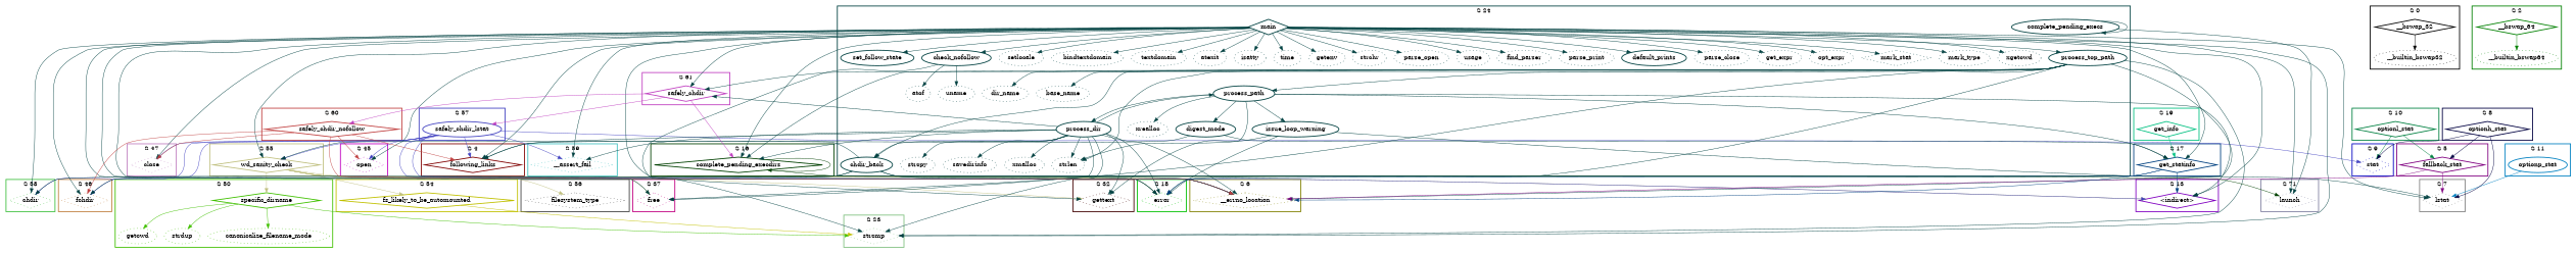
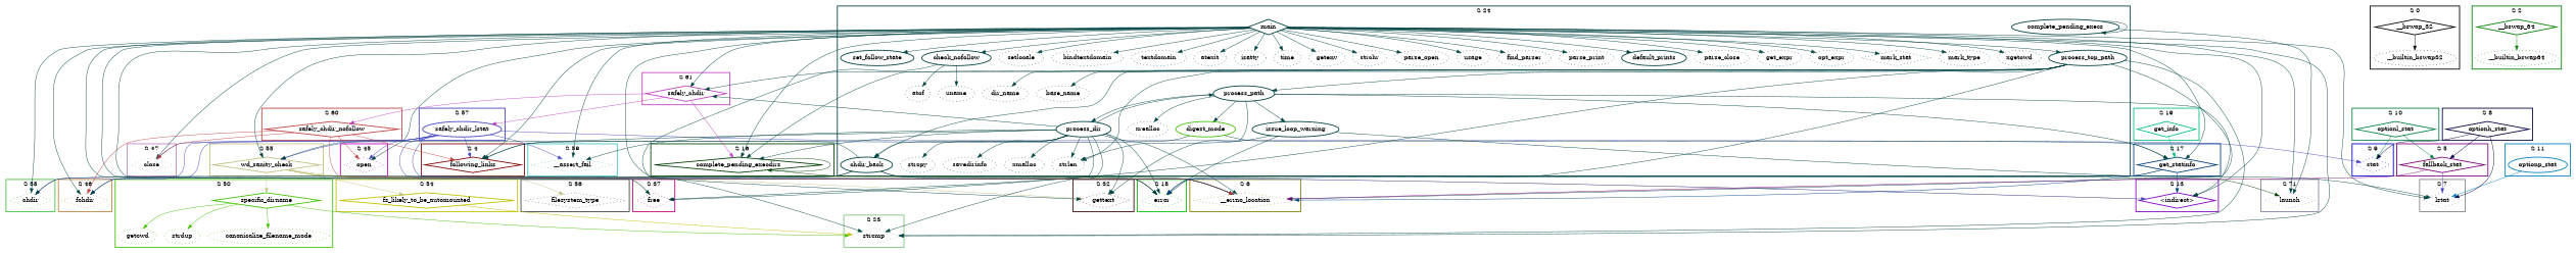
  digraph {
    node [color="#004040" style=dotted]
    edge [color="#004040"]
    n1 [color="#40C000" label=specific_dirname shape=diamond style=bold]
    n2 [color="#40C000" label=getcwd]
    n3 [color="#40C000" label=strdup]
    n4 [color="#40C000" label=canonicalize_filename_mode]
    n5 [color="#C00080" label=free shape=diamond]
    n6 [color="#C0C000" label=fs_likely_to_be_automounted shape=diamond style=bold]
    n7 [color="#C0C080" label=wd_sanity_check shape=diamond style=bold]
    n8 [color="#404040" label=filesystem_type shape=diamond]
    n9 [color="#4040C0" label=safely_chdir_lstat shape=ellipse style=bold]
    n10 [color="#8080A0" label=launch shape=diamond]
    n11 [color="#40C040" label=chdir shape=diamond]
    n12 [color="#80C080" label=strcmp shape=diamond]
    n13 [color="#40C0C0" label=__assert_fail shape=diamond]
    n14 [label=set_follow_state style=bold]
    n15 [label=complete_pending_execs style=bold]
    n16 [label=check_nofollow style=bold]
    n17 [label=uname]
    n18 [label=atof]
    n19 [label=main shape=diamond style=bold]
    n20 [label=setlocale]
    n21 [label=bindtextdomain]
    n22 [label=textdomain]
    n23 [label=atexit]
    n24 [label=isatty]
    n25 [label=time]
    n26 [label=getenv]
    n27 [label=strchr]
    n28 [label=parse_open]
    n29 [label=usage]
    n30 [label=find_parser]
    n31 [label=parse_print]
    n32 [label=default_prints style=bold]
    n33 [label=parse_close]
    n34 [label=get_expr]
    n35 [label=opt_expr]
    n36 [label=mark_stat shape=diamond]
    n37 [label=mark_type]
    n38 [label=xgetcwd]
    n39 [label=process_top_path style=bold]
    n40 [label=chdir_back style=bold]
    n41 [label=dir_name]
    n42 [label=base_name]
    n43 [label=strlen]
    n44 [label=process_path style=bold]
    n45 [label=issue_loop_warning style=bold]
-   n46 [label=digest_mode style=bold]
+   n46 [color="#40C000" label=digest_mode style=bold]
    n47 [label=xrealloc]
    n48 [label=process_dir style=bold]
    n49 [label=savedirinfo]
    n50 [label=xmalloc]
    n51 [label=strcpy]
    n52 [color="#000000" label=__bswap_32 shape=diamond style=bold]
    n53 [color="#000000" label=__builtin_bswap32]
    n54 [color="#C000C0" label=open shape=diamond]
    n55 [color="#008040" label=optionl_stat shape=diamond style=bold]
    n56 [color="#C08040" label=fchdir shape=diamond]
    n57 [color="#008000" label=__bswap_64 shape=diamond style=bold]
    n58 [color="#008000" label=__builtin_bswap64]
    n59 [color="#0080C0" label=optionp_stat shape=ellipse style=bold]
    n60 [color="#C04040" label=safely_chdir_nofollow shape=diamond style=bold]
    n61 [color="#C080C0" label=close shape=diamond]
    n62 [color="#C040C0" label=safely_chdir shape=diamond style=bold]
    n63 [color="#800000" label=following_links shape=diamond style=bold]
    n64 [color="#8000C0" label="<indirect>" shape=diamond style=bold]
    n65 [color="#800080" label=fallback_stat shape=diamond style=bold]
    n66 [color="#808000" label=__errno_location shape=diamond]
    n67 [color="#808080" label=lstat shape=diamond]
    n68 [color="#004000" label=complete_pending_execdirs shape=diamond style=bold]
    n69 [color="#004080" label=get_statinfo shape=diamond style=bold]
    n70 [color="#000040" label=optionh_stat shape=diamond style=bold]
    n71 [color="#0000C0" label=stat shape=diamond]
    n72 [color="#00C000" label=error shape=diamond]
    n73 [color="#400000" label=gettext shape=diamond]
    n74 [color="#00C080" label=get_info shape=diamond style=bold]
    subgraph cluster_1 {
      color="#40C000"
      label="S 50"
      style=bold
      n1
      n2
      n3
      n4
    }
    subgraph cluster_2 {
      color="#C00080"
      label="S 37"
      style=bold
      n5
    }
    subgraph cluster_3 {
      color="#C0C000"
      label="S 54"
      style=bold
      n6
    }
    subgraph cluster_4 {
      color="#C0C080"
      label="S 55"
      style=bold
      n7
    }
    subgraph cluster_5 {
      color="#404040"
      label="S 56"
      style=bold
      n8
    }
    subgraph cluster_6 {
      color="#4040C0"
      label="S 57"
      style=bold
      n9
    }
    subgraph cluster_7 {
      color="#8080A0"
      label="S 71"
      style=bold
      n10
    }
    subgraph cluster_8 {
      color="#40C040"
      label="S 58"
      style=bold
      n11
    }
    subgraph cluster_9 {
      color="#80C080"
      label="S 23"
      style=bold
      n12
    }
    subgraph cluster_10 {
      color="#40C0C0"
      label="S 59"
      style=bold
      n13
    }
    subgraph cluster_11 {
      color="#004040"
      label="S 24"
      style=bold
      n14
      n15
      n16
      n17
      n18
      n19
      n20
      n21
      n22
      n23
      n24
      n25
      n26
      n27
      n28
      n29
      n30
      n31
      n32
      n33
      n34
      n35
      n36
      n37
      n38
      n39
      n40
      n41
      n42
      n43
      n44
      n45
      n46
      n47
      n48
      n49
      n50
      n51
    }
    subgraph cluster_12 {
      color="#000000"
      label="S 0"
      style=bold
      n52
      n53
    }
    subgraph cluster_13 {
      color="#C000C0"
      label="S 45"
      style=bold
      n54
    }
    subgraph cluster_14 {
      color="#008040"
      label="S 10"
      style=bold
      n55
    }
    subgraph cluster_15 {
      color="#C08040"
      label="S 46"
      style=bold
      n56
    }
    subgraph cluster_16 {
      color="#008000"
      label="S 2"
      style=bold
      n57
      n58
    }
    subgraph cluster_17 {
      color="#0080C0"
      label="S 11"
      style=bold
      n59
    }
    subgraph cluster_18 {
      color="#C04040"
      label="S 60"
      style=bold
      n60
    }
    subgraph cluster_19 {
      color="#C080C0"
      label="S 47"
      style=bold
      n61
    }
    subgraph cluster_20 {
      color="#C040C0"
      label="S 61"
      style=bold
      n62
    }
    subgraph cluster_21 {
      color="#800000"
      label="S 4"
      style=bold
      n63
    }
    subgraph cluster_22 {
      color="#8000C0"
      label="S 13"
      style=bold
      n64
    }
    subgraph cluster_23 {
      color="#800080"
      label="S 5"
      style=bold
      n65
    }
    subgraph cluster_24 {
      color="#808000"
      label="S 6"
      style=bold
      n66
    }
    subgraph cluster_25 {
      color="#808080"
      label="S 7"
      style=bold
      n67
    }
    subgraph cluster_26 {
      color="#004000"
      label="S 16"
      style=bold
      n68
    }
    subgraph cluster_27 {
      color="#004080"
      label="S 17"
      style=bold
      n69
    }
    subgraph cluster_28 {
      color="#000040"
      label="S 8"
      style=bold
      n70
    }
    subgraph cluster_29 {
      color="#0000C0"
      label="S 9"
      style=bold
      n71
    }
    subgraph cluster_30 {
      color="#00C000"
      label="S 18"
      style=bold
      n72
    }
    subgraph cluster_31 {
      color="#400000"
      label="S 32"
      style=bold
      n73
    }
    subgraph cluster_32 {
      color="#00C080"
      label="S 19"
      style=bold
      n74
    }
    n1 -> n2 [color="#40C000"]
    n1 -> n3 [color="#40C000"]
    n1 -> n4 [color="#40C000"]
    n1 -> n12 [color="#40C000"]
    n6 -> n12 [color="#C0C000"]
    n7 -> n1 [color="#C0C080"]
    n7 -> n5 [color="#C0C080"]
    n7 -> n6 [color="#C0C080"]
    n7 -> n8 [color="#C0C080"]
    n7 -> n64 [color="#C0C080"]
    n7 -> n66 [color="#C0C080"]
    n7 -> n72 [color="#C0C080"]
    n7 -> n73 [color="#C0C080"]
    n9 -> n7 [color="#4040C0"]
    n9 -> n11 [color="#4040C0"]
    n9 -> n13 [color="#4040C0"]
    n9 -> n54 [color="#4040C0"]
    n9 -> n56 [color="#4040C0"]
    n9 -> n61 [color="#4040C0"]
    n9 -> n63 [color="#4040C0"]
    n9 -> n64 [color="#4040C0"]
    n9 -> n66 [color="#4040C0"]
    n9 -> n71 [color="#4040C0"]
    n15 -> n10
    n15 -> n15
    n16 -> n12
    n16 -> n17
    n16 -> n18
    n19 -> n5
    n19 -> n7
    n19 -> n10
    n19 -> n11
    n19 -> n12
    n19 -> n13
    n19 -> n14
    n19 -> n16
    n19 -> n20
    n19 -> n21
    n19 -> n22
    n19 -> n23
    n19 -> n24
    n19 -> n25
    n19 -> n26
    n19 -> n27
    n19 -> n28
    n19 -> n29
    n19 -> n30
    n19 -> n31
    n19 -> n32
    n19 -> n33
    n19 -> n34
    n19 -> n35
    n19 -> n36
    n19 -> n37
    n19 -> n38
    n19 -> n39
    n19 -> n54
    n19 -> n56
    n19 -> n61
    n19 -> n62
    n19 -> n63
    n19 -> n64
    n19 -> n66
    n19 -> n67
    n19 -> n68
    n19 -> n69
    n19 -> n72
    n19 -> n73
    n39 -> n5
    n39 -> n12
    n39 -> n40
    n39 -> n41
    n39 -> n42
    n39 -> n43
    n39 -> n44
    n39 -> n62
    n39 -> n66
    n39 -> n68
    n39 -> n72
    n40 -> n7
    n40 -> n11
    n40 -> n56
    n40 -> n66
    n40 -> n72
    n44 -> n43
    n44 -> n45
    n44 -> n46
    n44 -> n47
    n44 -> n48
    n44 -> n64
    n44 -> n69
    n45 -> n67
    n45 -> n72
    n45 -> n73
    n46 -> n63
    n46 -> n69
    n48 -> n5
    n48 -> n12
    n48 -> n13
    n48 -> n40
    n48 -> n43
    n48 -> n44
    n48 -> n49
    n48 -> n50
    n48 -> n51
    n48 -> n62
    n48 -> n63
    n48 -> n66
    n48 -> n68
    n48 -> n72
    n48 -> n73
    n52 -> n53 [color="#000000"]
    n55 -> n65 [color="#008040"]
    n55 -> n71 [color="#008040"]
    n57 -> n58 [color="#008000"]
    n59 -> n67 [color="#0080C0"]
    n60 -> n54 [color="#C04040"]
    n60 -> n56 [color="#C04040"]
    n60 -> n61 [color="#C04040"]
    n60 -> n63 [color="#C04040"]
    n60 -> n66 [color="#C04040"]
    n62 -> n9 [color="#C040C0"]
    n62 -> n60 [color="#C040C0"]
    n62 -> n68 [color="#C040C0"]
    n65 -> n66 [color="#800080"]
-   n65 -> n67 [color="#800080"]
+   n65 -> n67 [color="#4040C0"]
    n68 -> n10 [color="#004000"]
    n68 -> n68 [color="#004000"]
    n69 -> n64 [color="#004080"]
    n69 -> n66 [color="#004080"]
    n69 -> n72 [color="#004080"]
    n70 -> n65 [color="#000040"]
    n70 -> n67 [color="#000040"]
    n70 -> n71 [color="#000040"]
    n74 -> n69 [color="#00C080"]
  }
